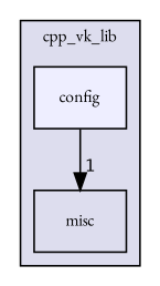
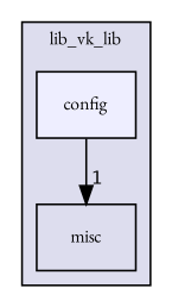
  digraph {
    compound=true
    fontname="EB Garamond"
    node [fontname="EB Garamond" fontsize=10 shape=box]
    n1 [label=misc]
    n2 [fillcolor="#eeeeff" label=config pencolor=black style=filled]
    subgraph cluster_1 {
      bgcolor="#ddddee"
      fontsize=10
-     label=cpp_vk_lib
+     label=lib_vk_lib
      pencolor=black
      n1
      n2
    }
    n2 -> n1 [headlabel=1 labeldistance=1.5 labelfontname=Helvetica labelfontsize=10 fontname="EB Garamond"]
  }
